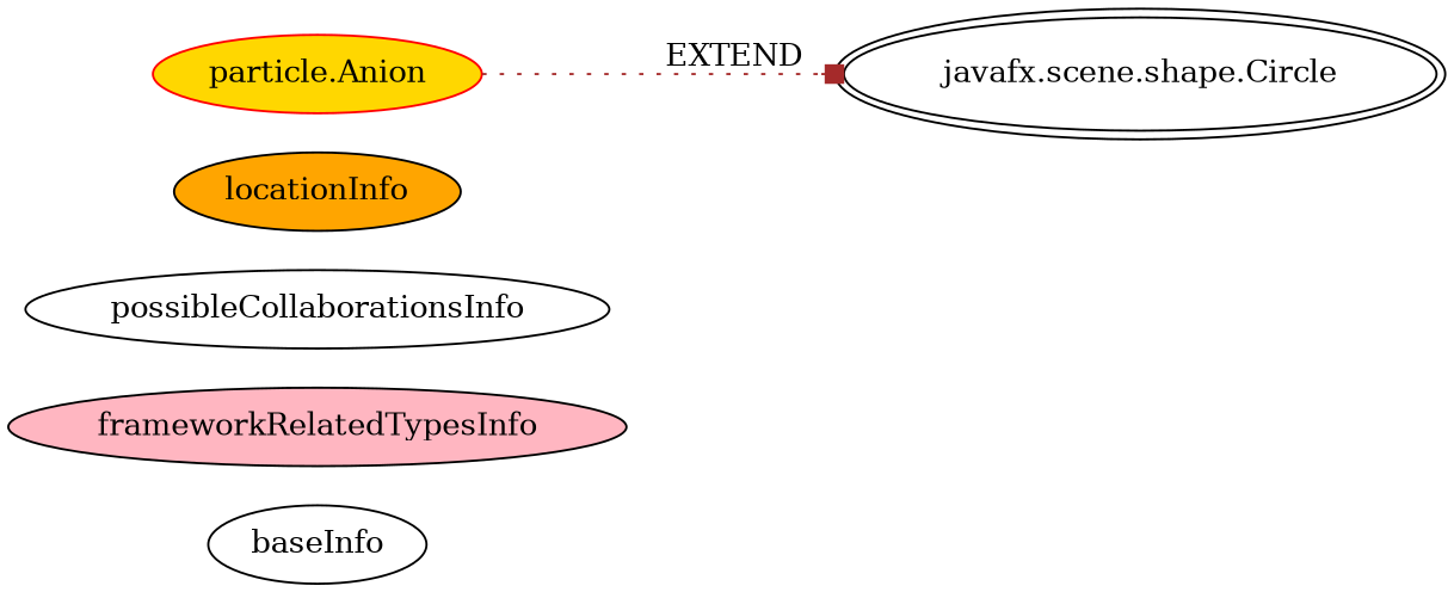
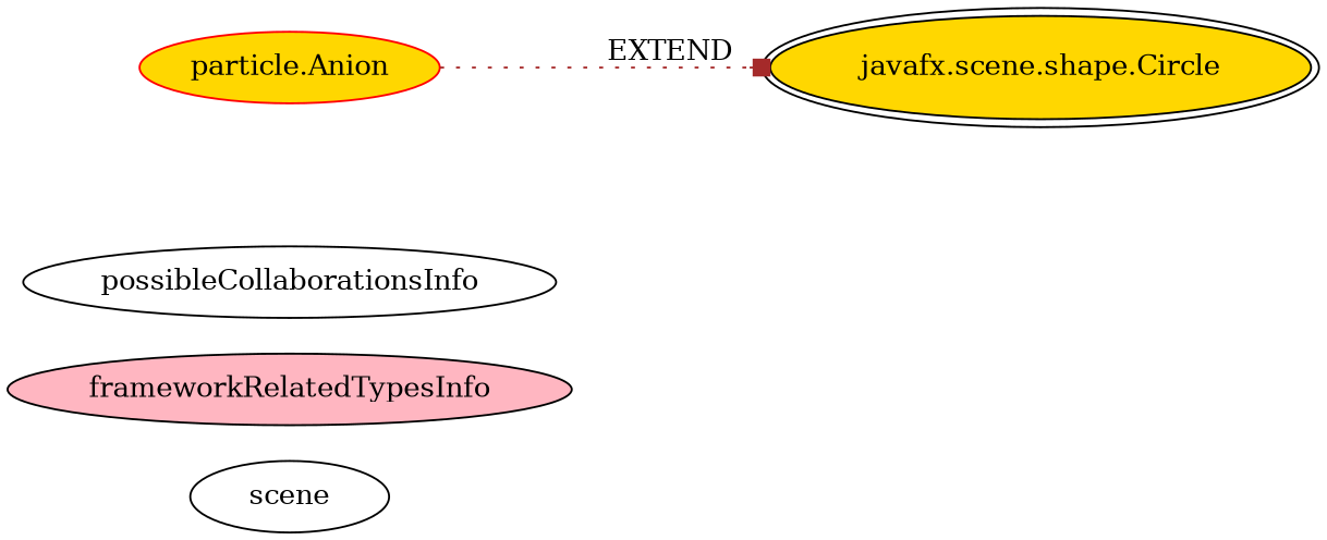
  digraph {
    rankdir=LR
    node [style=filled fillcolor=white]
-   baseInfo [category=extension_graph graphId=4917 isAnonymous=false possibleRelation=false]
+   baseInfo [category=extension_graph graphId=4917 isAnonymous=false possibleRelation=false label=scene]
    frameworkRelatedTypesInfo [0="javafx.scene.shape.Circle" fillcolor=lightpink]
    possibleCollaborationsInfo
-   locationInfo [contextSignature=Anion filePath="/yusiangpotato-Potato3/Potato3-master/src/particle/Anion.java" graphId=4917 projectName="yusiangpotato-Potato3" fillcolor=orange]
    n5 [color=red isFrameworkType=false label="particle.Anion" vertexType=ROOT_CLIENT_CLASS_DECLARATION fillcolor=gold]
-   n6 [isFrameworkType=true label="javafx.scene.shape.Circle" peripheries=2 vertexType=FRAMEWORK_CLASS_TYPE]
+   n6 [isFrameworkType=true label="javafx.scene.shape.Circle" peripheries=2 vertexType=FRAMEWORK_CLASS_TYPE fillcolor=gold]
    n5 -> n6 [color=brown label=EXTEND style=dotted arrowhead=box]
  }
